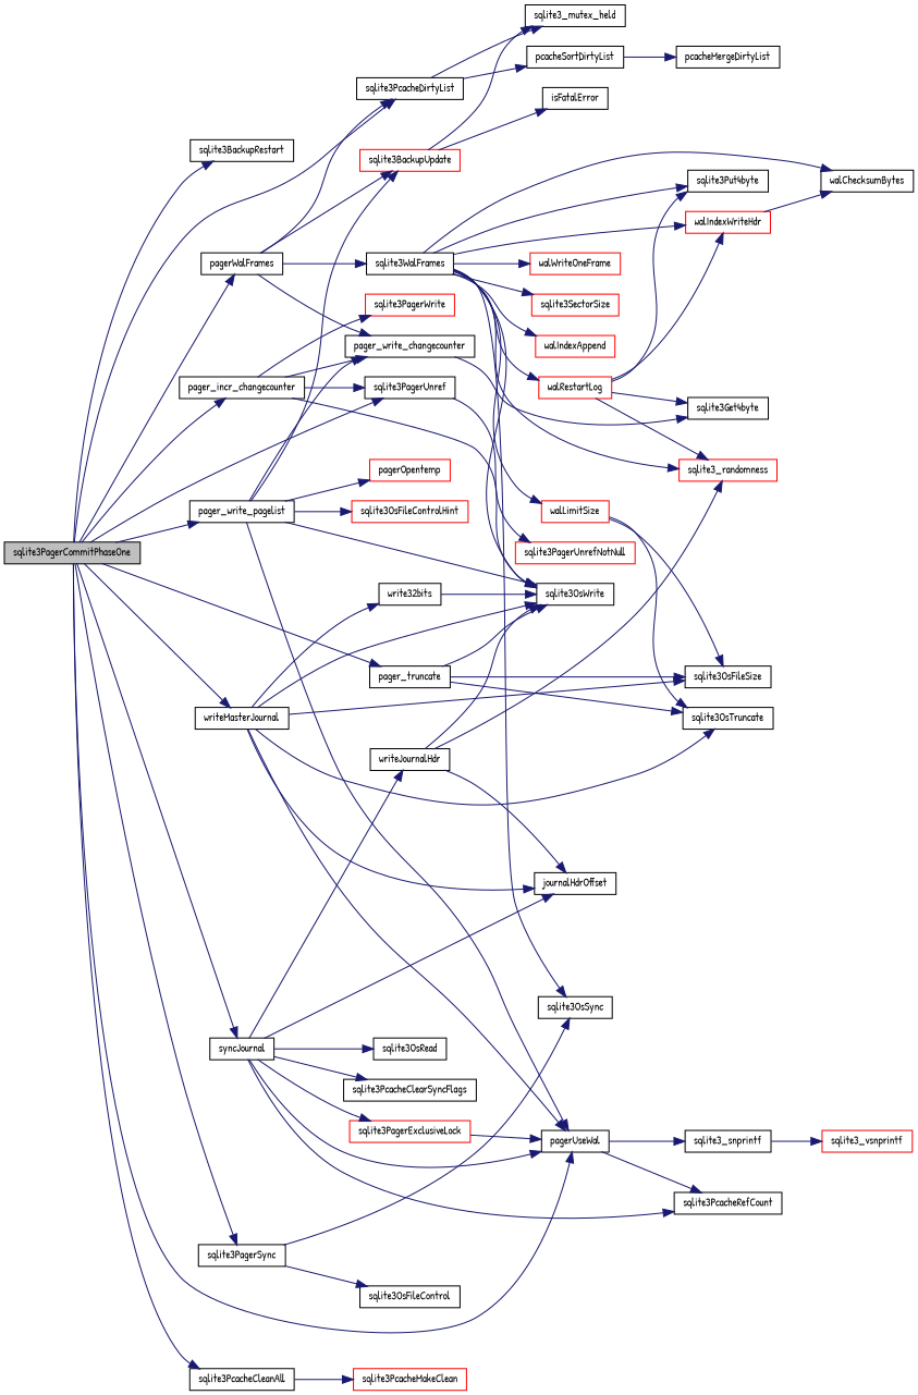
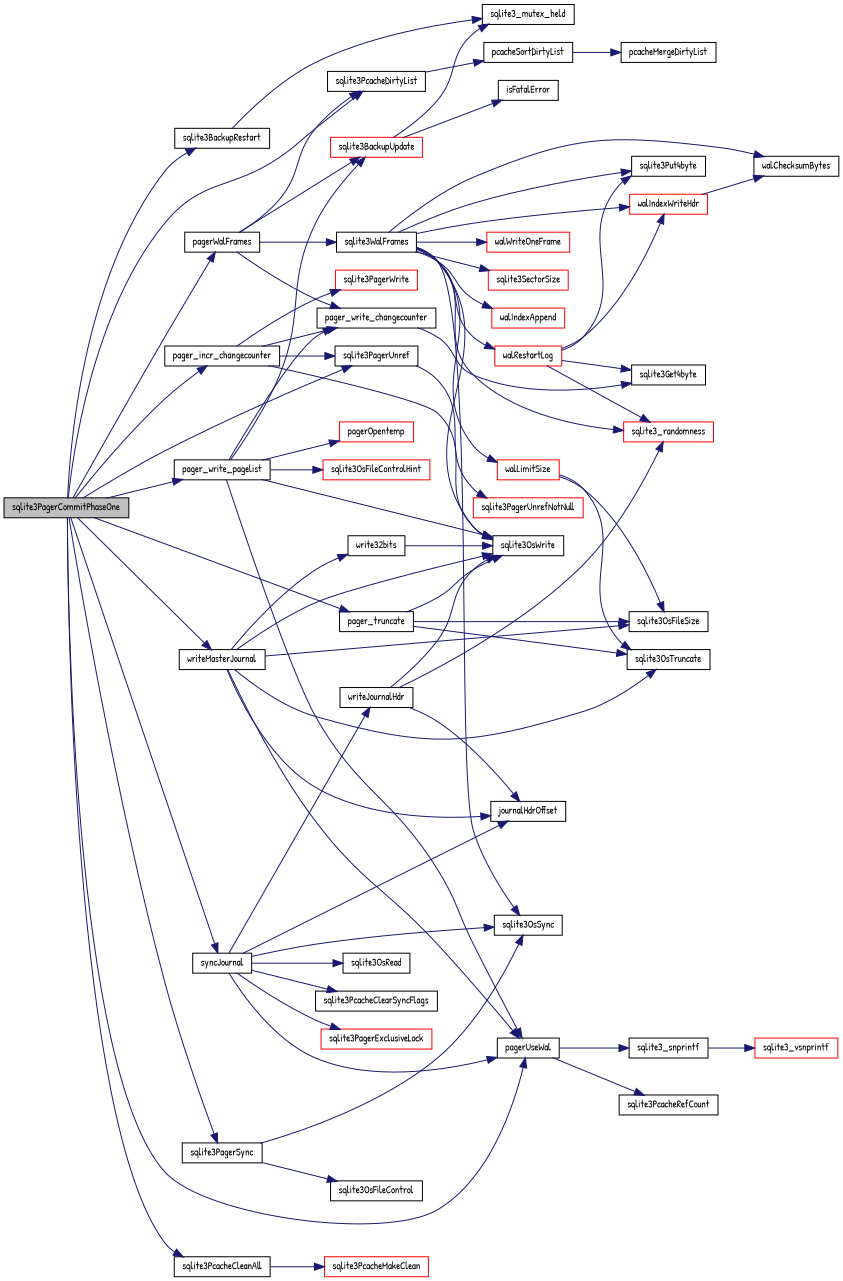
  digraph {
    fontname="Patrick Hand"
    rankdir=LR
    node [color=black fillcolor=white fontname="Patrick Hand" fontsize=10 shape=record style=filled]
    edge [color=midnightblue fontname="Patrick Hand" fontsize=10 labelfontname=FreeSans labelfontsize=10 style=solid]
    n1 [fillcolor=grey75 fontcolor=black height=0.2 label=sqlite3PagerCommitPhaseOne width=0.4]
    n2 [height=0.2 label=sqlite3BackupRestart width=0.4]
    n3 [height=0.2 label=pagerUseWal width=0.4]
    n4 [height=0.2 label=sqlite3PcacheDirtyList width=0.4]
    n5 [height=0.2 label=pagerWalFrames width=0.4]
    n6 [height=0.2 label=sqlite3PagerUnref width=0.4]
    n7 [height=0.2 label=sqlite3PcacheCleanAll width=0.4]
    n8 [height=0.2 label=pager_incr_changecounter width=0.4]
    n9 [height=0.2 label=writeMasterJournal width=0.4]
    n10 [height=0.2 label=syncJournal width=0.4]
    n11 [height=0.2 label=pager_write_pagelist width=0.4]
    n12 [height=0.2 label=pager_truncate width=0.4]
    n13 [height=0.2 label=sqlite3PagerSync width=0.4]
    n14 [height=0.2 label=sqlite3_mutex_held width=0.4]
    n15 [height=0.2 label=sqlite3PcacheRefCount width=0.4]
    n16 [height=0.2 label=sqlite3_snprintf width=0.4]
    n17 [height=0.2 label=pcacheSortDirtyList width=0.4]
    n18 [height=0.2 label=pager_write_changecounter width=0.4]
    n19 [height=0.2 label=sqlite3WalFrames width=0.4]
    n20 [color=red height=0.2 label=sqlite3BackupUpdate width=0.4]
    n21 [color=red height=0.2 label=sqlite3PagerUnrefNotNull width=0.4]
    n22 [color=red height=0.2 label=sqlite3PcacheMakeClean width=0.4]
    n23 [height=0.2 label=sqlite3OsWrite width=0.4]
    n24 [color=red height=0.2 label=sqlite3PagerWrite width=0.4]
    n25 [height=0.2 label=sqlite3OsFileSize width=0.4]
    n26 [height=0.2 label=sqlite3OsTruncate width=0.4]
    n27 [height=0.2 label=journalHdrOffset width=0.4]
    n28 [height=0.2 label=write32bits width=0.4]
    n29 [height=0.2 label=sqlite3OsSync width=0.4]
    n30 [color=red height=0.2 label=sqlite3PagerExclusiveLock width=0.4]
    n31 [height=0.2 label=sqlite3OsRead width=0.4]
    n32 [height=0.2 label=writeJournalHdr width=0.4]
    n33 [height=0.2 label=sqlite3PcacheClearSyncFlags width=0.4]
    n34 [color=red height=0.2 label=pagerOpentemp width=0.4]
    n35 [color=red height=0.2 label=sqlite3OsFileControlHint width=0.4]
    n36 [height=0.2 label=sqlite3OsFileControl width=0.4]
    n37 [color=red height=0.2 label=sqlite3_vsnprintf width=0.4]
    n38 [height=0.2 label=pcacheMergeDirtyList width=0.4]
    n39 [height=0.2 label=sqlite3Get4byte width=0.4]
    n40 [color=red height=0.2 label=walRestartLog width=0.4]
    n41 [color=red height=0.2 label=sqlite3_randomness width=0.4]
    n42 [height=0.2 label=sqlite3Put4byte width=0.4]
    n43 [color=red height=0.2 label=walIndexWriteHdr width=0.4]
    n44 [height=0.2 label=walChecksumBytes width=0.4]
    n45 [color=red height=0.2 label=walWriteOneFrame width=0.4]
    n46 [color=red height=0.2 label=sqlite3SectorSize width=0.4]
    n47 [color=red height=0.2 label=walLimitSize width=0.4]
    n48 [color=red height=0.2 label=walIndexAppend width=0.4]
    n49 [height=0.2 label=isFatalError width=0.4]
    n1 -> n2
    n1 -> n3
    n1 -> n4
    n1 -> n5
    n1 -> n6
    n1 -> n7
    n1 -> n8
    n1 -> n9
    n1 -> n10
    n1 -> n11
    n1 -> n12
    n1 -> n13
-   n4 -> n14
+   n2 -> n14
    n3 -> n15
    n3 -> n16
    n4 -> n17
    n5 -> n4
    n5 -> n18
    n5 -> n19
    n5 -> n20
    n6 -> n21
    n7 -> n22
    n8 -> n6
    n8 -> n18
    n8 -> n23
    n8 -> n24
    n9 -> n3
    n9 -> n23
    n9 -> n25
    n9 -> n26
    n9 -> n27
    n9 -> n28
    n10 -> n3
    n10 -> n27
-   n10 -> n15
+   n10 -> n29
    n10 -> n30
    n10 -> n31
    n10 -> n32
    n10 -> n33
    n11 -> n3
    n11 -> n18
    n11 -> n20
    n11 -> n23
    n11 -> n34
    n11 -> n35
    n12 -> n23
    n12 -> n25
    n12 -> n26
    n13 -> n29
    n13 -> n36
    n16 -> n37
    n17 -> n38
    n18 -> n39
    n19 -> n23
    n19 -> n29
    n19 -> n40
    n19 -> n41
    n19 -> n42
    n19 -> n43
    n19 -> n44
    n19 -> n45
    n19 -> n46
    n19 -> n47
    n19 -> n48
    n20 -> n14
    n20 -> n49
    n28 -> n23
-   n30 -> n3
    n32 -> n23
    n32 -> n27
    n32 -> n41
    n40 -> n39
    n40 -> n41
    n40 -> n42
    n40 -> n43
    n43 -> n44
    n47 -> n25
    n47 -> n26
  }
